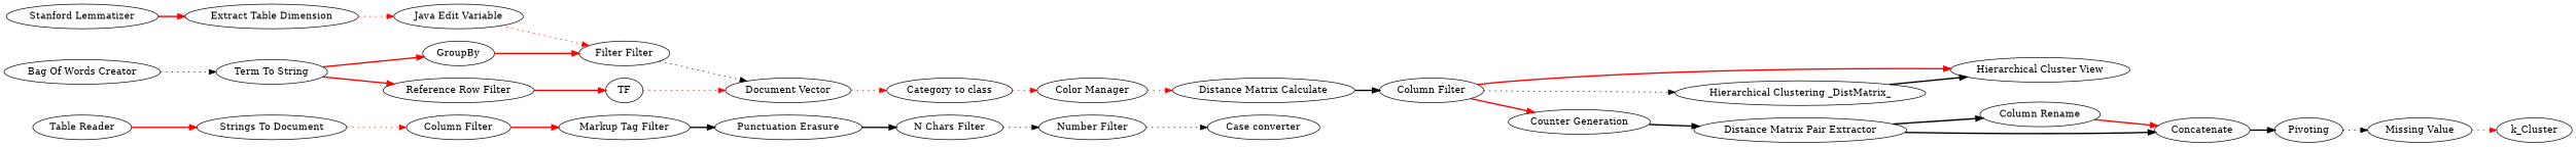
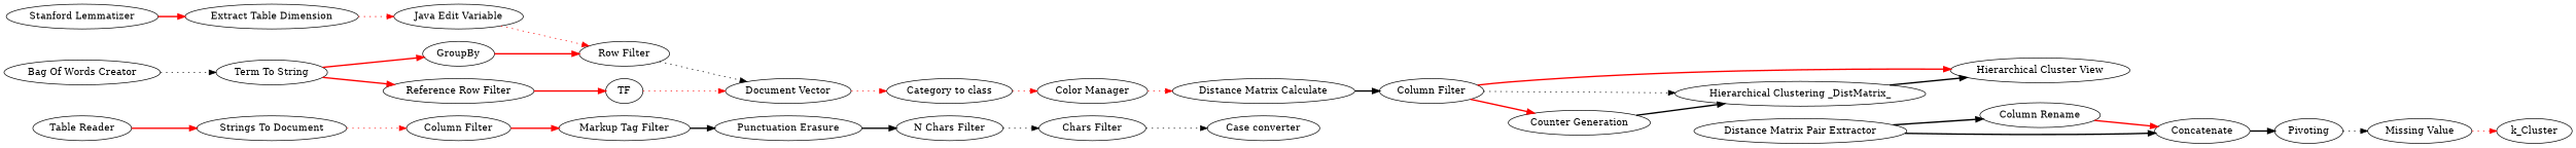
  digraph {
    rankdir=LR
    edge [color=red style=bold]
    n1 [label="Punctuation Erasure"]
    n2 [label="N Chars Filter"]
-   n3 [label="Number Filter"]
+   n3 [label="Chars Filter"]
    n4 [label="Case converter"]
    n5 [label="Table Reader"]
    n6 [label="Strings To Document"]
    n7 [label="Column Filter"]
    n8 [label="Markup Tag Filter"]
    n9 [label="Stanford Lemmatizer"]
    n10 [label="Extract Table Dimension"]
    n11 [label="Java Edit Variable"]
-   n12 [label="Filter Filter"]
+   n12 [label="Row Filter"]
    n13 [label="Document Vector"]
    n14 [label="Reference Row Filter"]
    n15 [label=TF]
    n16 [label="Distance Matrix Calculate"]
    n17 [label="Column Filter"]
    n18 [label="Hierarchical Clustering _DistMatrix_"]
    n19 [label="Hierarchical Cluster View"]
    n20 [label="Counter Generation"]
    n21 [label="Distance Matrix Pair Extractor"]
    n22 [label="Category to class"]
    n23 [label="Color Manager"]
    n24 [label=Concatenate]
    n25 [label="Column Rename"]
    n26 [label=Pivoting]
    n27 [label="Missing Value"]
    n28 [label=k_Cluster]
    n29 [label="Term To String"]
    n30 [label=GroupBy]
    n31 [label="Bag Of Words Creator"]
    n1 -> n2 [color=black]
    n2 -> n3 [color=black style=dotted]
    n3 -> n4 [color=black style=dotted]
    n5 -> n6
    n6 -> n7 [style=dotted]
    n7 -> n8
    n8 -> n1 [color=black]
    n9 -> n10
    n10 -> n11 [style=dotted]
    n11 -> n12 [style=dotted]
    n12 -> n13 [color=black style=dotted]
    n13 -> n22 [style=dotted]
    n14 -> n15
    n15 -> n13 [style=dotted]
    n16 -> n17 [color=black]
    n17 -> n18 [color=black style=dotted]
    n17 -> n19
    n17 -> n20
    n18 -> n19 [color=black]
-   n20 -> n21 [color=black]
+   n20 -> n18 [color=black]
    n21 -> n24 [color=black]
    n21 -> n25 [color=black]
    n22 -> n23 [style=dotted]
    n23 -> n16 [style=dotted]
    n24 -> n26 [color=black]
    n25 -> n24
    n26 -> n27 [color=black style=dotted]
    n27 -> n28 [style=dotted]
    n29 -> n14
    n29 -> n30
    n30 -> n12
    n31 -> n29 [color=black style=dotted]
  }
